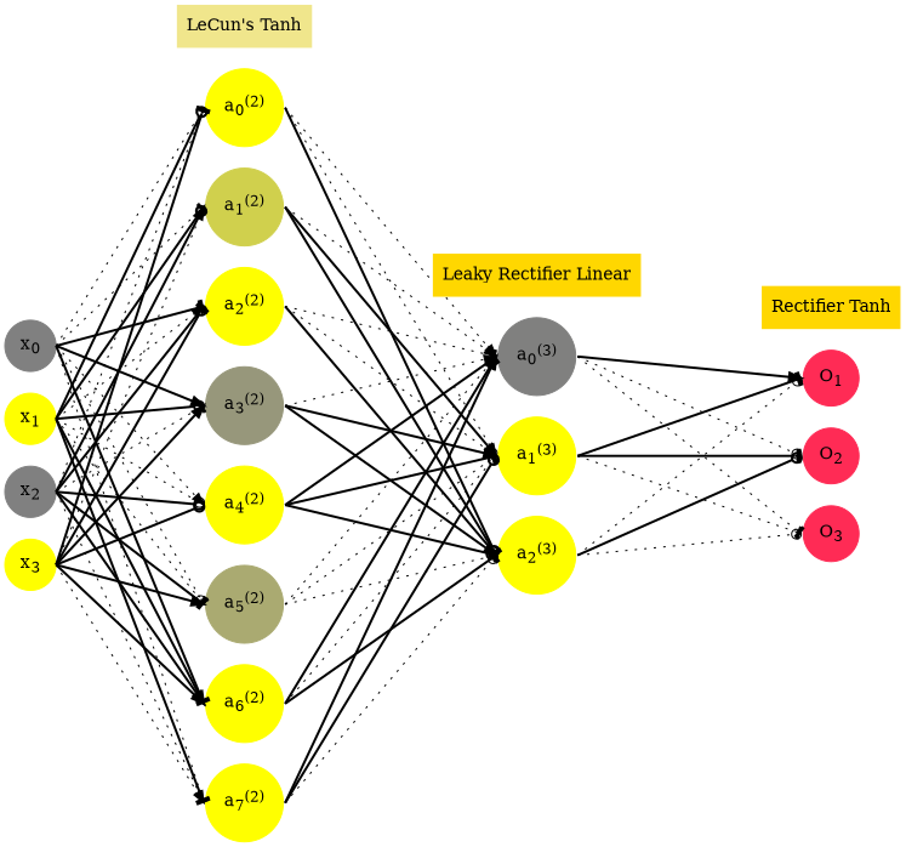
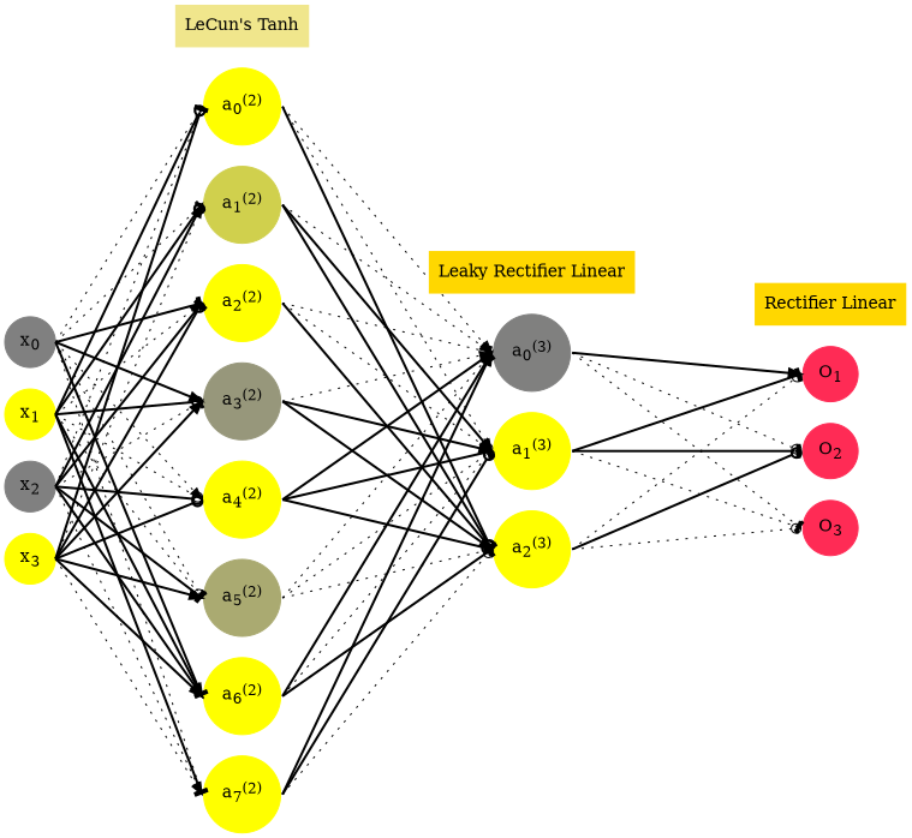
  digraph {
    rankdir=LR
    ranksep=1.4
    splines=false
    node [color="0.9667, 0.83, 1.0" fillcolor="0.9667, 0.83, 1.0" shape=circle style=filled]
    edge [headport=w style=bold tailport=e arrowhead=tee]
    n1 [color="0.1667, 0.0, 0.5" fillcolor="0.1667, 0.0, 0.5" label=<x<sub>0</sub>>]
    n2 [color="0.1667, 1.0, 1.0" fillcolor="0.1667, 1.0, 1.0" label=<x<sub>1</sub>>]
    n3 [color="0.1667, 0.0, 0.5" fillcolor="0.1667, 0.0, 0.5" label=<x<sub>2</sub>>]
    n4 [color="0.1667, 1.0, 1.0" fillcolor="0.1667, 1.0, 1.0" label=<x<sub>3</sub>>]
    n5 [color="0.1667, 1.478692, 1.239346" fillcolor="0.1667, 1.478692, 1.239346" label=<a<sub>0</sub><sup>(2)</sup>>]
    n6 [color="0.1667, 0.627289, 0.813645" fillcolor="0.1667, 0.627289, 0.813645" label=<a<sub>1</sub><sup>(2)</sup>>]
    n7 [color="0.1667, 1.427134, 1.213567" fillcolor="0.1667, 1.427134, 1.213567" label=<a<sub>2</sub><sup>(2)</sup>>]
    n8 [color="0.1667, 0.184392, 0.592196" fillcolor="0.1667, 0.184392, 0.592196" label=<a<sub>3</sub><sup>(2)</sup>>]
    n9 [color="0.1667, 1.622542, 1.311271" fillcolor="0.1667, 1.622542, 1.311271" label=<a<sub>4</sub><sup>(2)</sup>>]
    n10 [color="0.1667, 0.334143, 0.667071" fillcolor="0.1667, 0.334143, 0.667071" label=<a<sub>5</sub><sup>(2)</sup>>]
    n11 [color="0.1667, 1.552512, 1.276256" fillcolor="0.1667, 1.552512, 1.276256" label=<a<sub>6</sub><sup>(2)</sup>>]
    n12 [color="0.1667, 1.178479, 1.089239" fillcolor="0.1667, 1.178479, 1.089239" label=<a<sub>7</sub><sup>(2)</sup>>]
    n13 [color="0.1667, 0.001521, 0.500761" fillcolor="0.1667, 0.001521, 0.500761" label=<a<sub>0</sub><sup>(3)</sup>>]
    n14 [color="0.1667, 2.137820, 1.568910" fillcolor="0.1667, 2.137820, 1.568910" label=<a<sub>1</sub><sup>(3)</sup>>]
    n15 [color="0.1667, 2.694139, 1.847070" fillcolor="0.1667, 2.694139, 1.847070" label=<a<sub>2</sub><sup>(3)</sup>>]
    n16 [label=<O<sub>1</sub>>]
    n17 [label=<O<sub>2</sub>>]
    n18 [label=<O<sub>3</sub>>]
    n19 [label="LeCun's Tanh" shape=plaintext fillcolor=khaki color=darkgreen]
    n20 [label="Leaky Rectifier Linear" shape=plaintext fillcolor=gold color=darkorange]
-   n21 [label="Rectifier Tanh" shape=plaintext fillcolor=gold color=darkorange]
+   n21 [label="Rectifier Linear" shape=plaintext fillcolor=gold color=darkorange]
    subgraph sub_1 {
      n1
    }
    subgraph sub_2 {
      n2
    }
    subgraph sub_3 {
      n3
    }
    subgraph sub_4 {
      n4
    }
    subgraph sub_5 {
      n5
    }
    subgraph sub_6 {
      n6
    }
    subgraph sub_7 {
      n7
    }
    subgraph sub_8 {
      n8
    }
    subgraph sub_9 {
      n9
    }
    subgraph sub_10 {
      n10
    }
    subgraph sub_11 {
      n11
    }
    subgraph sub_12 {
      n12
    }
    subgraph sub_13 {
      n13
    }
    subgraph sub_14 {
      n14
    }
    subgraph sub_15 {
      n15
    }
    subgraph sub_16 {
      n16
    }
    subgraph sub_17 {
      n17
    }
    subgraph sub_18 {
      n18
    }
    subgraph sub_19 {
      rank=same
      n1
      n2
      n3
      n4
    }
    subgraph sub_20 {
      rank=same
      n5
      n6
      n7
      n8
      n9
      n10
      n11
      n12
    }
    subgraph sub_21 {
      rank=same
      n13
      n14
      n15
    }
    subgraph sub_22 {
      rank=same
      n16
      n17
      n18
    }
    subgraph sub_23 {
      rank=same
      n5
      n19
    }
    subgraph sub_24 {
      rank=same
      n13
      n20
    }
    subgraph sub_25 {
      rank=same
      n16
      n21
    }
    n1 -> n2 [style=invis arrowhead=""]
    n1 -> n5 [style=dotted arrowhead=odot]
    n1 -> n6 [style=dotted]
    n1 -> n7
    n1 -> n8 [arrowhead=normal]
    n1 -> n9 [style=dotted arrowhead=normal]
    n1 -> n10 [style=dotted]
    n1 -> n11
    n1 -> n12 [style=dotted]
    n2 -> n3 [style=invis arrowhead=""]
    n2 -> n5 [arrowhead=odot]
    n2 -> n6 [arrowhead=odot]
    n2 -> n7 [style=dotted arrowhead=normal]
    n2 -> n8 [arrowhead=odot]
    n2 -> n9 [style=dotted arrowhead=odot]
    n2 -> n10 [style=dotted arrowhead=odot]
    n2 -> n11 [arrowhead=normal]
    n2 -> n12
    n3 -> n4 [style=invis arrowhead=""]
    n3 -> n5 [style=dotted]
    n3 -> n6 [arrowhead=normal]
    n3 -> n7
    n3 -> n8 [style=dotted]
    n3 -> n9 [arrowhead=odot]
    n3 -> n10
    n3 -> n11 [arrowhead=normal]
    n3 -> n12 [style=dotted arrowhead=normal]
    n4 -> n5
    n4 -> n6 [style=dotted arrowhead=odot]
    n4 -> n7 [arrowhead=odot]
    n4 -> n8 [arrowhead=normal]
    n4 -> n9 [arrowhead=odot]
    n4 -> n10 [arrowhead=normal]
    n4 -> n11 [arrowhead=normal]
    n4 -> n12 [style=dotted arrowhead=normal]
    n5 -> n6 [style=invis arrowhead=""]
    n5 -> n13 [style=dotted arrowhead=normal]
    n5 -> n14 [style=dotted arrowhead=normal]
    n5 -> n15 [arrowhead=odot]
    n6 -> n7 [style=invis arrowhead=""]
    n6 -> n13 [style=dotted arrowhead=normal]
    n6 -> n14 [arrowhead=normal]
    n6 -> n15
    n7 -> n8 [style=invis arrowhead=""]
    n7 -> n13 [style=dotted]
    n7 -> n14 [style=dotted arrowhead=odot]
    n7 -> n15 [arrowhead=odot]
    n8 -> n9 [style=invis arrowhead=""]
    n8 -> n13 [style=dotted arrowhead=normal]
    n8 -> n14 [arrowhead=normal]
    n8 -> n15 [arrowhead=normal]
    n9 -> n10 [style=invis arrowhead=""]
    n9 -> n13
    n9 -> n14
    n9 -> n15 [arrowhead=odot]
    n10 -> n11 [style=invis arrowhead=""]
    n10 -> n13 [style=dotted arrowhead=normal]
    n10 -> n14 [style=dotted]
    n10 -> n15 [style=dotted]
    n11 -> n12 [style=invis arrowhead=""]
    n11 -> n13 [arrowhead=normal]
    n11 -> n14 [style=dotted arrowhead=odot]
    n11 -> n15
    n12 -> n13 [arrowhead=normal]
    n12 -> n14 [arrowhead=odot]
    n12 -> n15 [style=dotted arrowhead=odot]
    n13 -> n14 [style=invis arrowhead=""]
    n13 -> n16 [arrowhead=normal]
    n13 -> n17 [style=dotted arrowhead=odot]
    n13 -> n18 [style=dotted]
    n14 -> n15 [style=invis arrowhead=""]
    n14 -> n16
    n14 -> n17
    n14 -> n18 [style=dotted]
    n15 -> n16 [style=dotted arrowhead=odot]
    n15 -> n17 [arrowhead=odot]
    n15 -> n18 [style=dotted arrowhead=odot]
    n16 -> n17 [style=invis arrowhead=""]
    n17 -> n18 [style=invis arrowhead=""]
    n19 -> n5 [style=invis arrowhead=""]
    n20 -> n13 [style=invis arrowhead=""]
    n21 -> n16 [style=invis arrowhead=""]
  }
